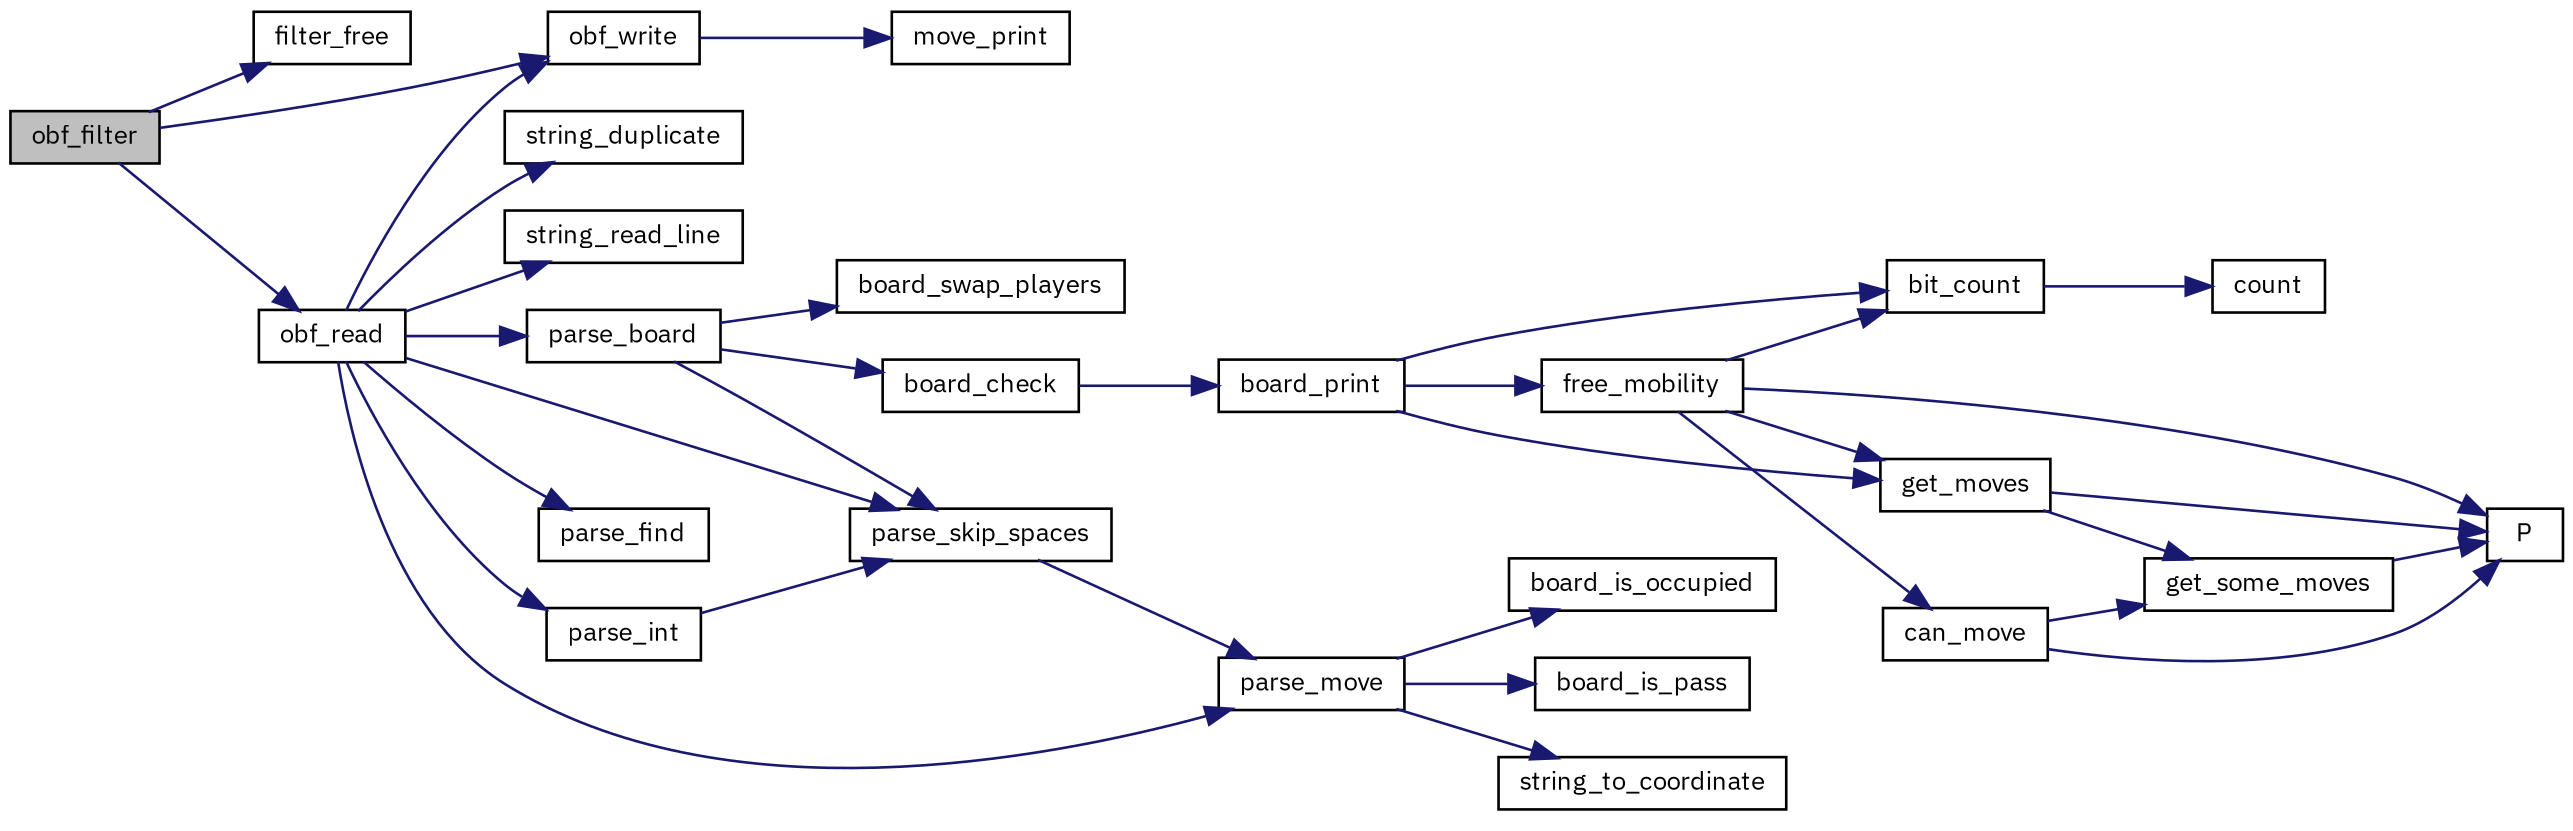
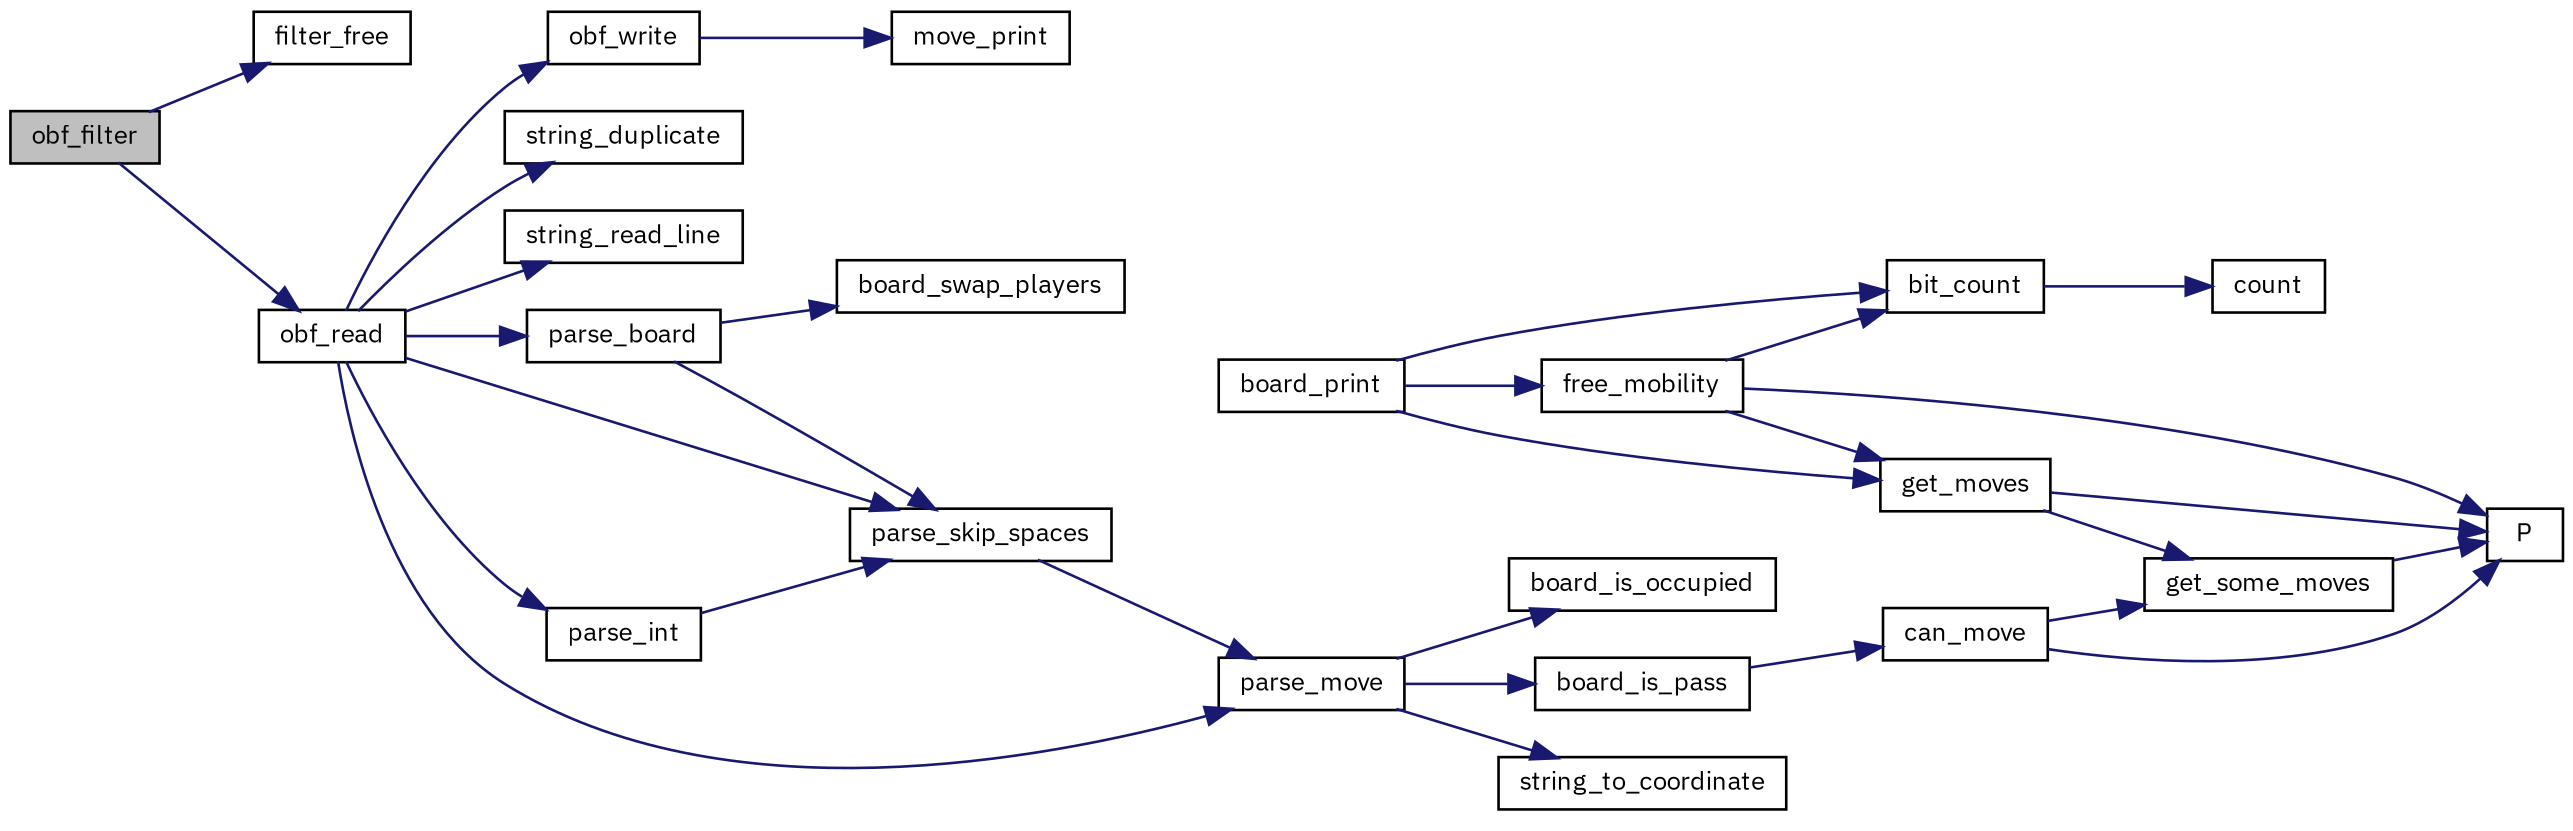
  digraph {
    fontname="IBM Plex Sans"
    rankdir=LR
    node [color=black fontname="IBM Plex Sans" fontsize=10 shape=record]
    edge [color=midnightblue fontname="IBM Plex Sans" fontsize=10 labelfontname=FreeSans labelfontsize=10 style=solid]
    n1 [fillcolor=grey75 fontcolor=black height=0.2 label=obf_filter style=filled width=0.4]
    n2 [height=0.2 label=filter_free width=0.4]
    n3 [height=0.2 label=obf_read width=0.4]
    n4 [height=0.2 label=obf_write width=0.4]
    n5 [height=0.2 label=parse_board width=0.4]
    n6 [height=0.2 label=parse_skip_spaces width=0.4]
-   n7 [height=0.2 label=parse_find width=0.4]
    n8 [height=0.2 label=parse_int width=0.4]
    n9 [height=0.2 label=parse_move width=0.4]
    n10 [height=0.2 label=string_duplicate width=0.4]
    n11 [height=0.2 label=string_read_line width=0.4]
    n12 [height=0.2 label=move_print width=0.4]
-   n13 [height=0.2 label=board_check width=0.4]
    n14 [height=0.2 label=board_swap_players width=0.4]
    n15 [height=0.2 label=board_is_occupied width=0.4]
    n16 [height=0.2 label=board_is_pass width=0.4]
    n17 [height=0.2 label=string_to_coordinate width=0.4]
    n18 [height=0.2 label=board_print width=0.4]
    n19 [height=0.2 label=bit_count width=0.4]
    n20 [height=0.2 label=free_mobility width=0.4]
    n21 [height=0.2 label=get_moves width=0.4]
    n22 [height=0.2 label=count width=0.4]
    n23 [height=0.2 label=P width=0.4]
    n24 [height=0.2 label=get_some_moves width=0.4]
    n25 [height=0.2 label=can_move width=0.4]
    n1 -> n2
    n1 -> n3
-   n1 -> n4
    n3 -> n4
    n3 -> n5
    n3 -> n6
-   n3 -> n7
    n3 -> n8
    n3 -> n9
    n3 -> n10
    n3 -> n11
    n4 -> n12
    n5 -> n6
-   n5 -> n13
    n5 -> n14
    n6 -> n9
    n8 -> n6
    n9 -> n15
    n9 -> n16
    n9 -> n17
-   n13 -> n18
-   n20 -> n25
+   n16 -> n25
    n18 -> n19
    n18 -> n20
    n18 -> n21
    n19 -> n22
    n20 -> n19
    n20 -> n21
    n20 -> n23
    n21 -> n23
    n21 -> n24
    n24 -> n23
    n25 -> n23
    n25 -> n24
  }
